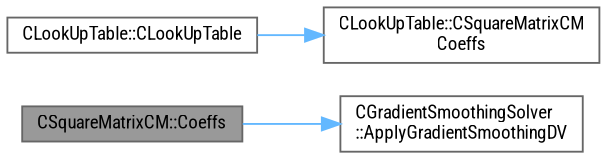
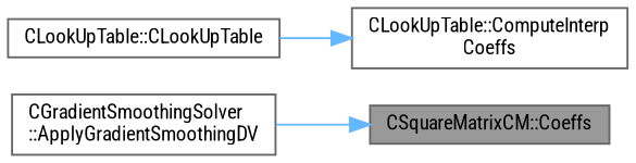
  digraph {
    fontname="Roboto Condensed"
    rankdir=RL
    node [color=grey40 fillcolor=white fontname="Roboto Condensed" fontsize=10 shape=box style=filled]
    edge [color=steelblue1 dir=back fontname="Roboto Condensed" fontsize=10 labelfontname=Helvetica labelfontsize=10 style=solid]
    n1 [color=gray40 fillcolor=grey60 fontcolor=black height=0.2 label="CSquareMatrixCM::Coeffs" width=0.4]
    n2 [height=0.2 label="CGradientSmoothingSolver\l::ApplyGradientSmoothingDV" width=0.4]
-   n3 [height=0.2 label="CLookUpTable::CSquareMatrixCM\lCoeffs" width=0.4]
+   n3 [height=0.2 label="CLookUpTable::ComputeInterp\lCoeffs" width=0.4]
    n4 [height=0.2 label="CLookUpTable::CLookUpTable" width=0.4]
-   n2 -> n1
+   n1 -> n2
    n3 -> n4
  }
